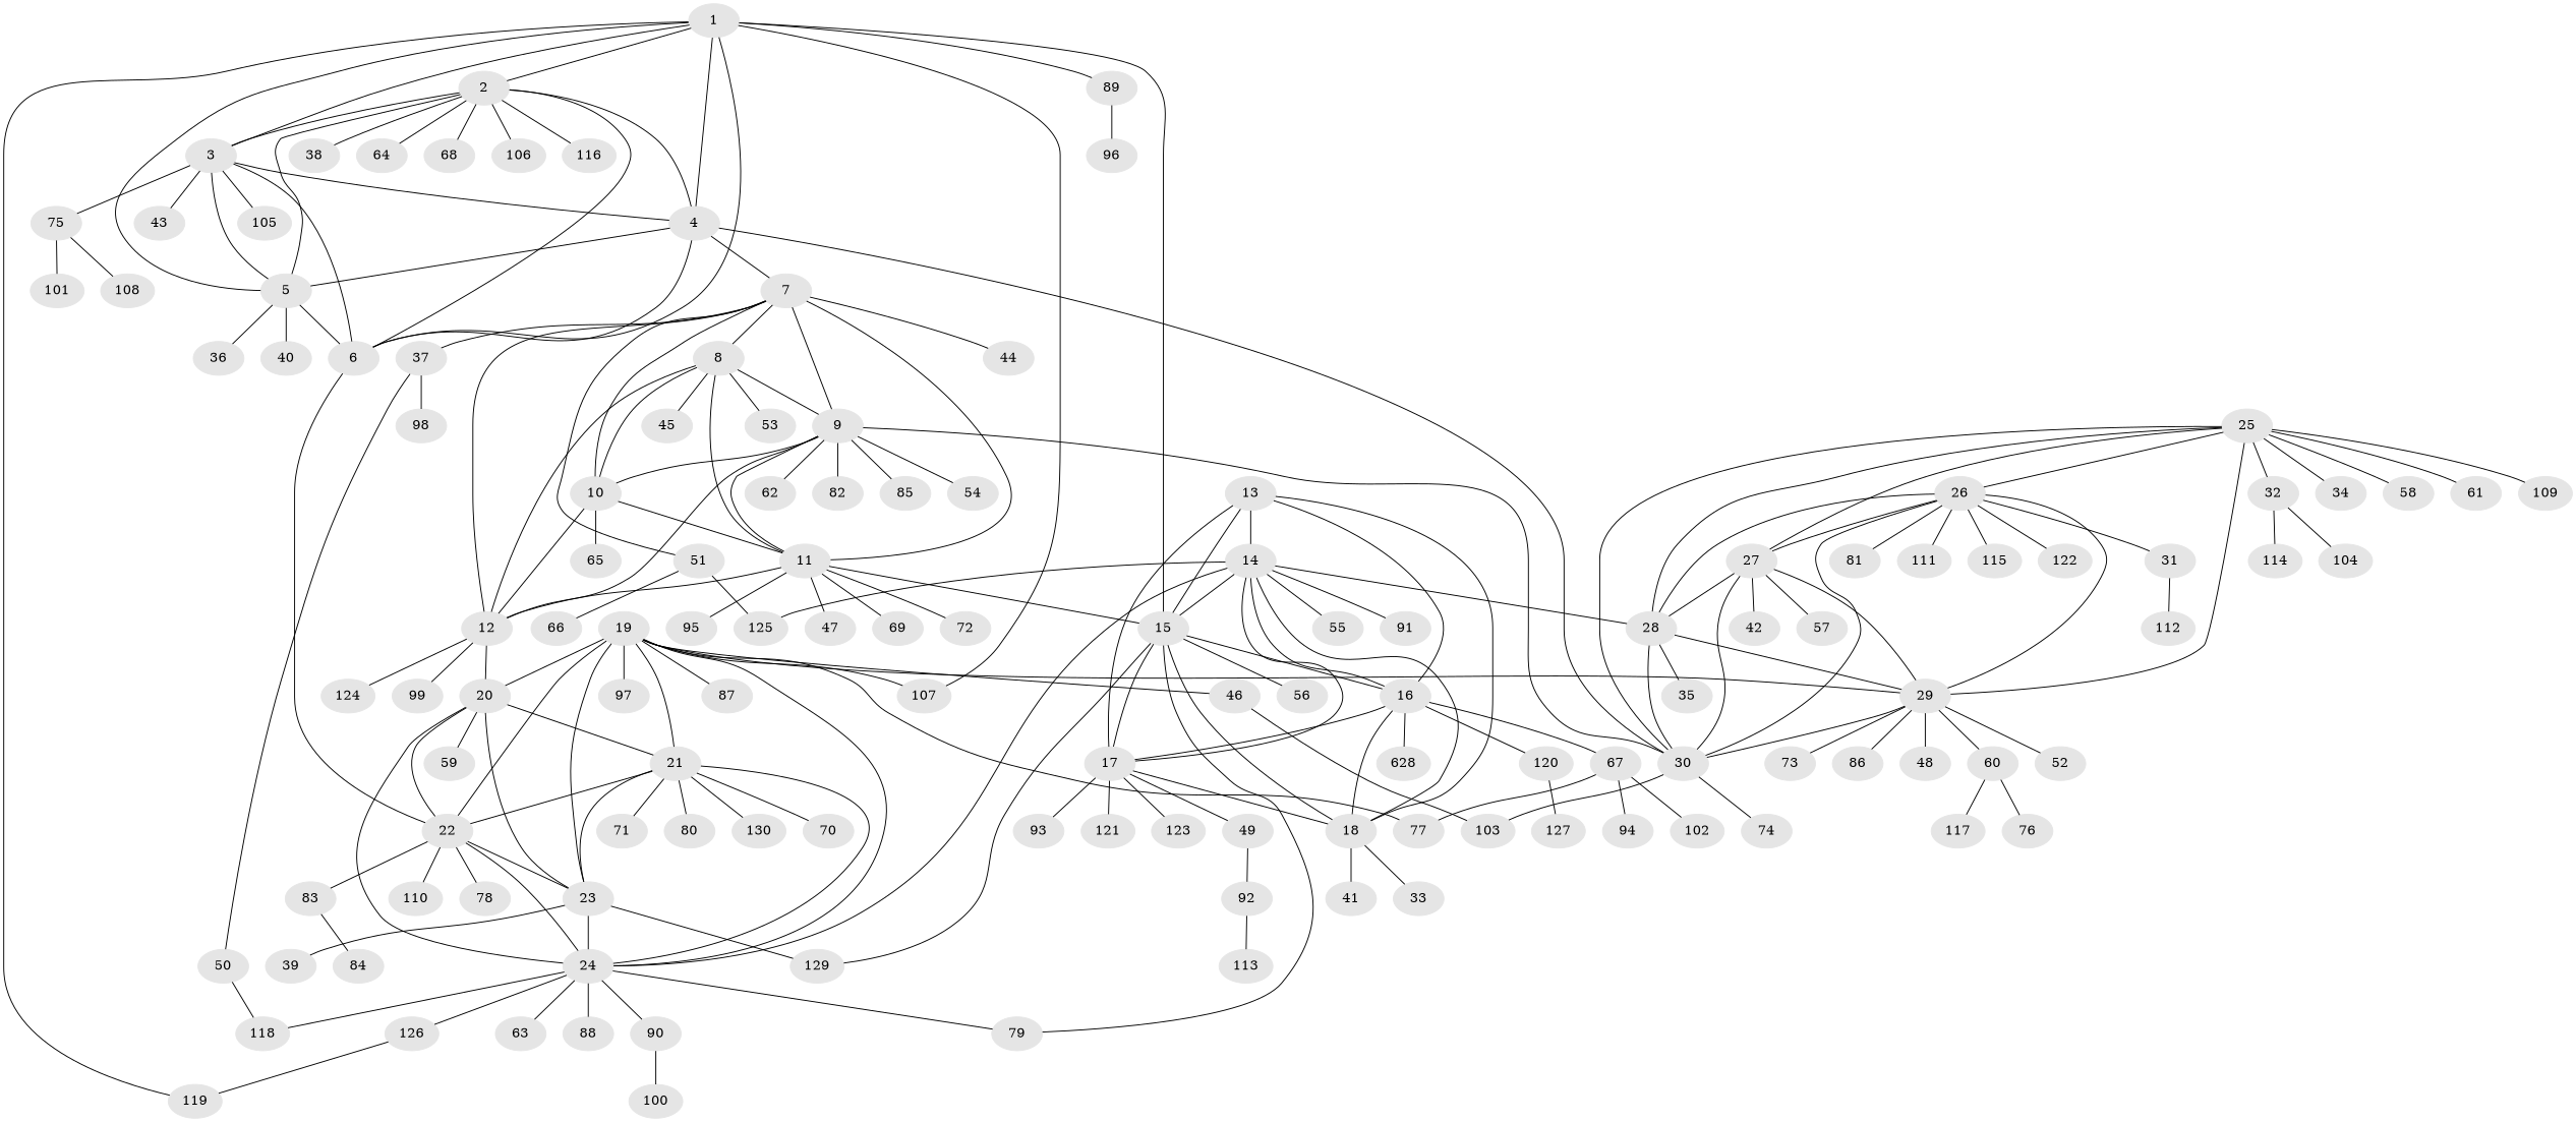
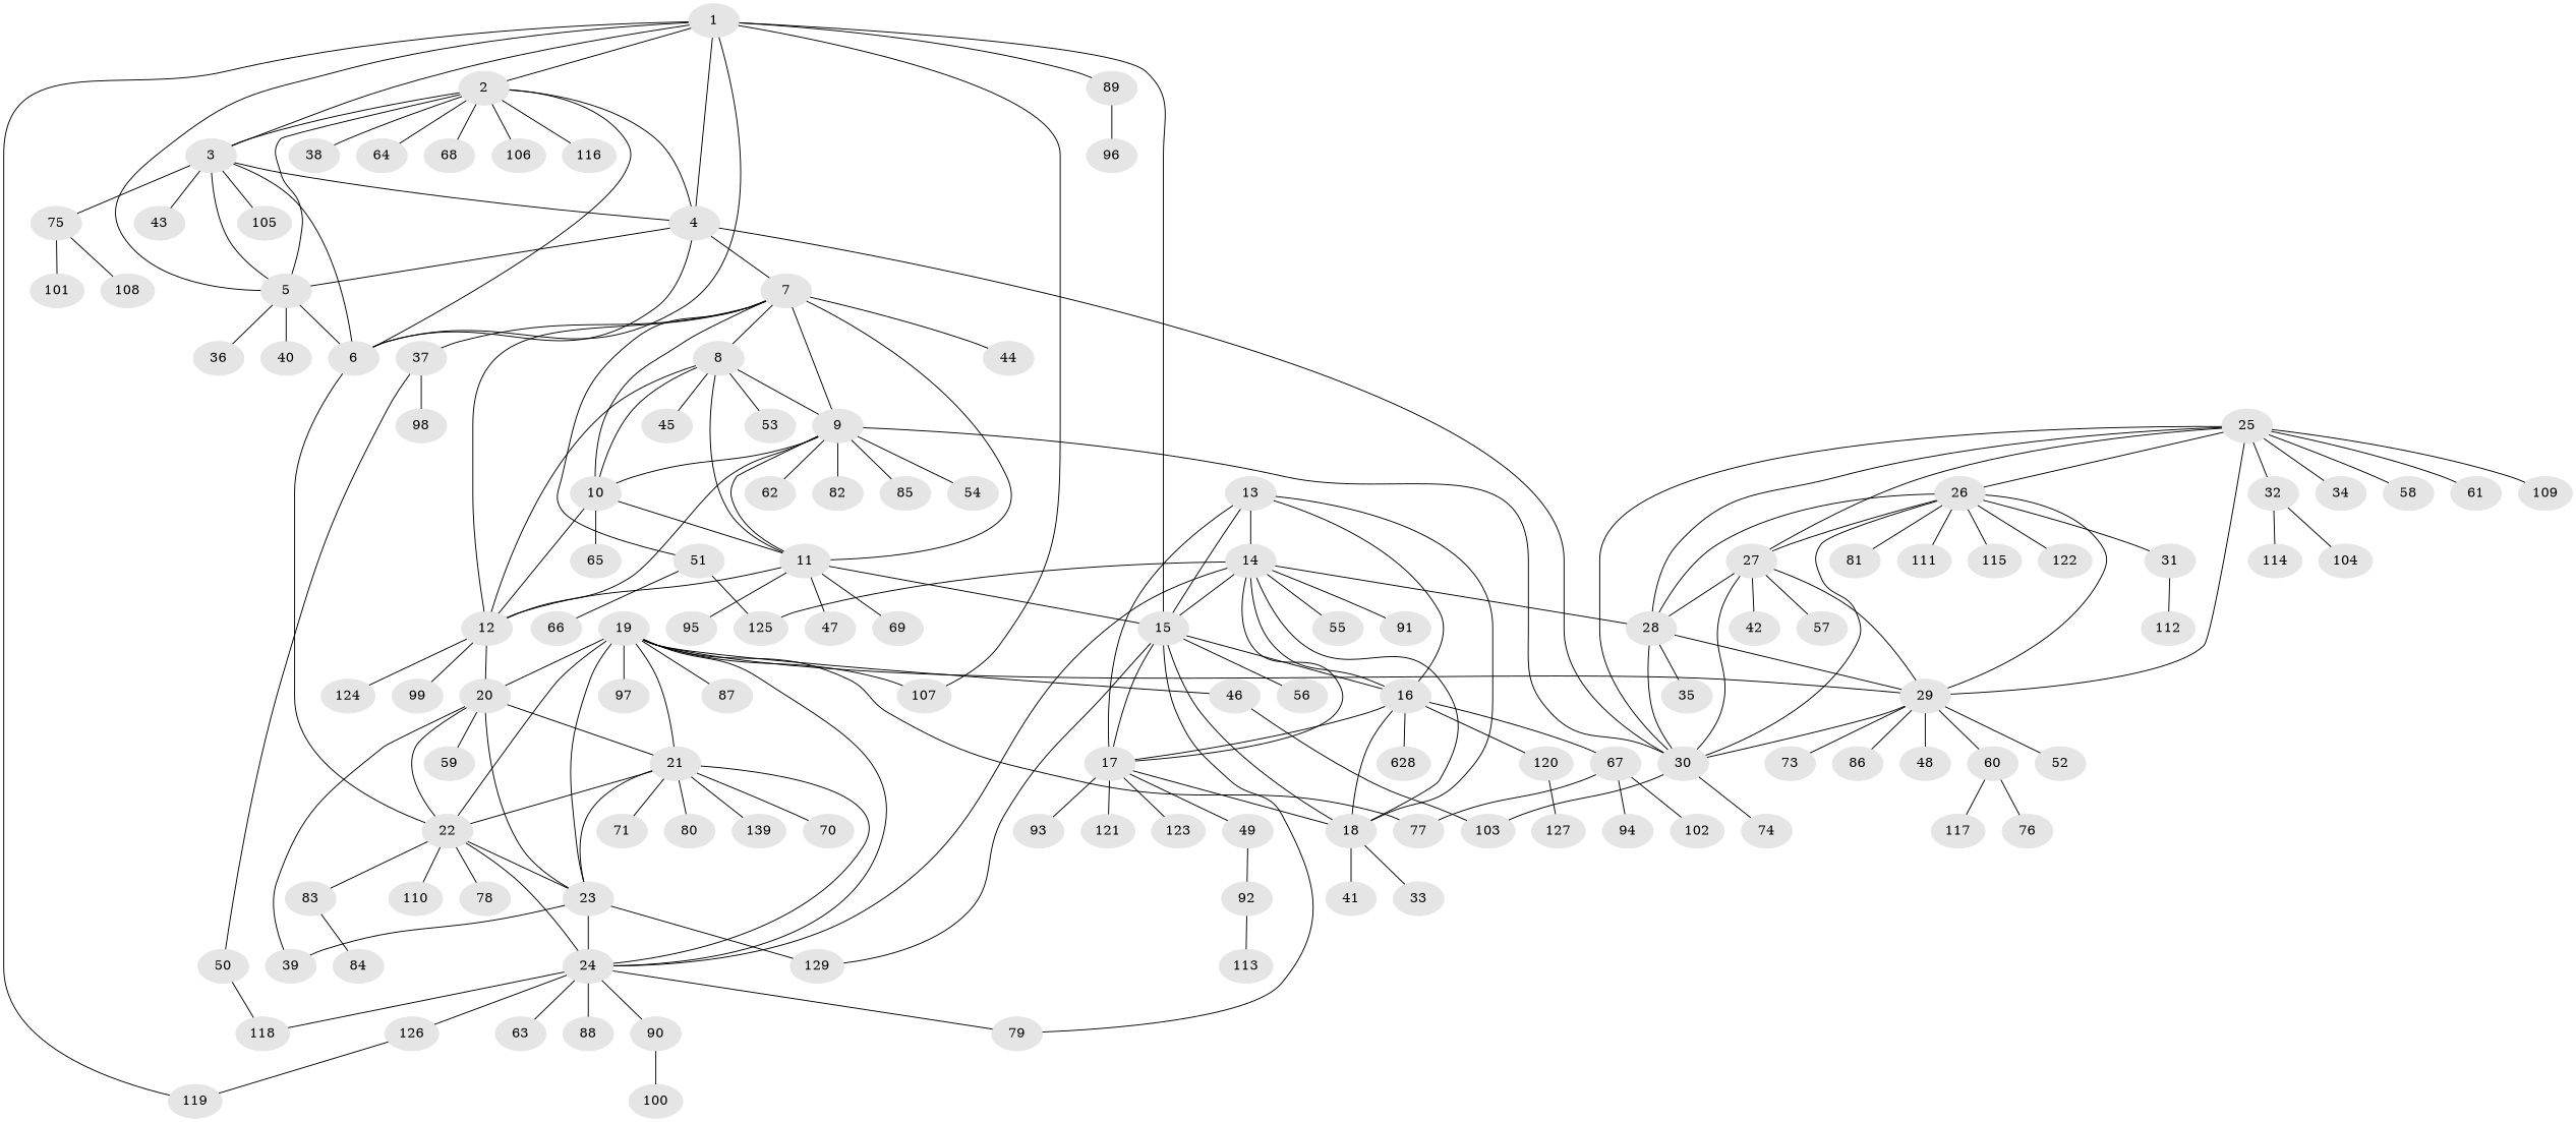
  graph {
    node [color=gray90 style=filled]
    1
    2
    3
    4
    5
    6
    15
    89
    107
    119
    38
    64
    68
    106
    116
    43
    75
    105
    7
    30
    36
    40
    22
    16
    17
    18
    56
    79
    129
    96
    101
    108
    8
    9
    10
    11
    12
    37
    44
    51
    74
    103
    24
    23
    78
    83
    110
    45
    53
    54
    62
    82
    85
    65
    47
    69
-   72
    95
    20
    99
    124
    50
    98
    125
    66
    21
    59
    13
    14
    28
    55
    91
    67
    120
    n75 [label=628]
    49
    93
    121
    123
    33
    41
    63
    88
    90
    118
    126
    29
    35
    77
    94
    102
    127
    92
    19
    46
    87
    97
    70
    71
    80
-   130
+   130 [label=139]
    39
    48
    52
    60
    73
    86
    84
    100
    25
    26
    27
    32
    34
    58
    61
    109
    31
    81
    111
    115
    122
    42
    57
    104
    114
    112
    76
    117
    113
    1 -- 2
    1 -- 3
    1 -- 4
    1 -- 5
    1 -- 6
    1 -- 15
    1 -- 89
    1 -- 107
    1 -- 119
    2 -- 3
    2 -- 4
    2 -- 5
    2 -- 6
    2 -- 38
    2 -- 64
    2 -- 68
    2 -- 106
    2 -- 116
    3 -- 4
    3 -- 5
    3 -- 6
    3 -- 43
    3 -- 75
    3 -- 105
    4 -- 5
    4 -- 6
    4 -- 7
    4 -- 30
    5 -- 6
    5 -- 36
    5 -- 40
    6 -- 22
    15 -- 16
    15 -- 17
    15 -- 18
    15 -- 56
    15 -- 79
    15 -- 129
    89 -- 96
    75 -- 101
    75 -- 108
    7 -- 8
    7 -- 9
    7 -- 10
    7 -- 11
    7 -- 12
    7 -- 37
    7 -- 44
    7 -- 51
    30 -- 74
    30 -- 103
    22 -- 24
    22 -- 23
    22 -- 78
    22 -- 83
    22 -- 110
    16 -- 17
    16 -- 18
    16 -- 67
    16 -- 120
    16 -- n75
    17 -- 18
    17 -- 49
    17 -- 93
    17 -- 121
    17 -- 123
    18 -- 33
    18 -- 41
    8 -- 9
    8 -- 10
    8 -- 11
    8 -- 12
    8 -- 45
    8 -- 53
    9 -- 30
    9 -- 10
    9 -- 11
    9 -- 12
    9 -- 54
    9 -- 62
    9 -- 82
    9 -- 85
    10 -- 11
    10 -- 12
    10 -- 65
    11 -- 15
    11 -- 12
    11 -- 47
    11 -- 69
-   11 -- 72
    11 -- 95
    12 -- 20
    12 -- 99
    12 -- 124
    37 -- 50
    37 -- 98
    51 -- 125
    51 -- 66
    24 -- 79
    24 -- 63
    24 -- 88
    24 -- 90
    24 -- 118
    24 -- 126
    23 -- 129
    23 -- 24
    23 -- 39
    83 -- 84
    20 -- 22
-   20 -- 24
+   20 -- 39
    20 -- 23
    20 -- 21
    20 -- 59
    50 -- 118
    21 -- 22
    21 -- 24
    21 -- 23
    21 -- 70
    21 -- 71
    21 -- 80
    21 -- 130
    13 -- 15
    13 -- 16
    13 -- 17
    13 -- 18
    13 -- 14
    14 -- 15
    14 -- 16
    14 -- 17
    14 -- 18
    14 -- 24
    14 -- 125
    14 -- 28
    14 -- 55
    14 -- 91
    28 -- 30
    28 -- 29
    28 -- 35
    67 -- 77
    67 -- 94
    67 -- 102
    120 -- 127
    49 -- 92
    90 -- 100
    126 -- 119
    29 -- 30
    29 -- 48
    29 -- 52
    29 -- 60
    29 -- 73
    29 -- 86
    92 -- 113
    19 -- 107
    19 -- 22
    19 -- 24
    19 -- 23
    19 -- 20
    19 -- 21
    19 -- 29
    19 -- 77
    19 -- 46
    19 -- 87
    19 -- 97
    46 -- 103
    60 -- 76
    60 -- 117
    25 -- 30
    25 -- 28
    25 -- 29
    25 -- 26
    25 -- 27
    25 -- 32
    25 -- 34
    25 -- 58
    25 -- 61
    25 -- 109
    26 -- 30
    26 -- 28
    26 -- 29
    26 -- 27
    26 -- 31
    26 -- 81
    26 -- 111
    26 -- 115
    26 -- 122
    27 -- 30
    27 -- 28
    27 -- 29
    27 -- 42
    27 -- 57
    32 -- 104
    32 -- 114
    31 -- 112
  }
